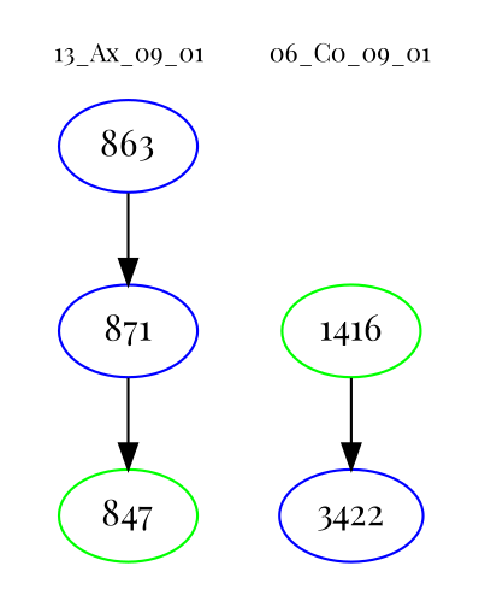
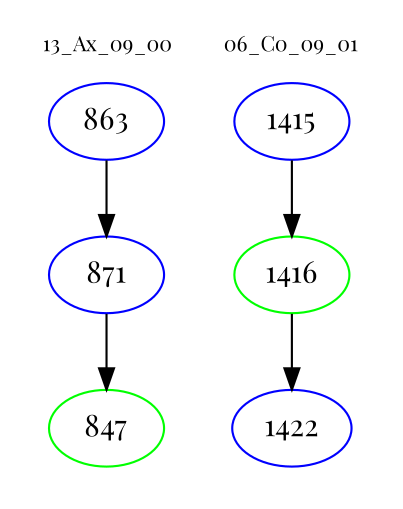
  digraph {
    fontname="Playfair Display"
    node [color=blue fontname="Playfair Display"]
    edge [color=black fontname="Playfair Display"]
    n1 [label=863]
    n2 [color=green label=847]
    n3 [label=871]
-   n5 [label=3422]
+   n4 [label=1415]
+   n5 [label=1422]
    n6 [color=green label=1416]
    subgraph cluster_1 {
      color=white
      fontsize=10
-     label="13_Ax_09_01"
+     label="13_Ax_09_00"
      n1
      n2
      n3
    }
    subgraph cluster_2 {
      color=white
      fontsize=10
      label="06_C0_09_01"
+     n4
      n5
      n6
    }
    n1 -> n3
    n3 -> n2
+   n4 -> n6
    n6 -> n5
  }
